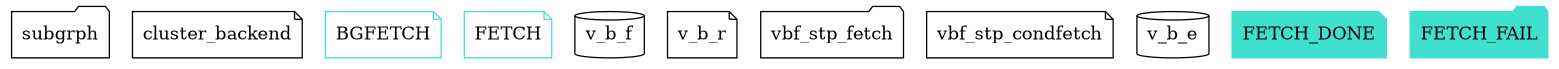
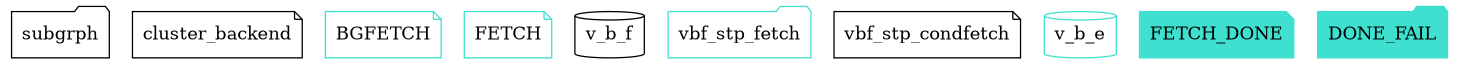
  digraph {
    node [shape=note]
    subgrph [shape=folder]
    cluster_backend
    n3 [color=turquoise label=BGFETCH]
    n4 [color=turquoise label=FETCH]
    v_b_f [shape=cylinder]
-   v_b_r
-   vbf_stp_fetch [shape=folder]
+   vbf_stp_fetch [shape=folder color=turquoise]
    vbf_stp_condfetch
-   v_b_e [shape=cylinder]
+   v_b_e [shape=cylinder color=turquoise]
    n10 [color=turquoise label=FETCH_DONE style=filled]
-   n11 [color=turquoise label=FETCH_FAIL shape=folder style=filled]
+   n11 [color=turquoise label=DONE_FAIL shape=folder style=filled]
  }
